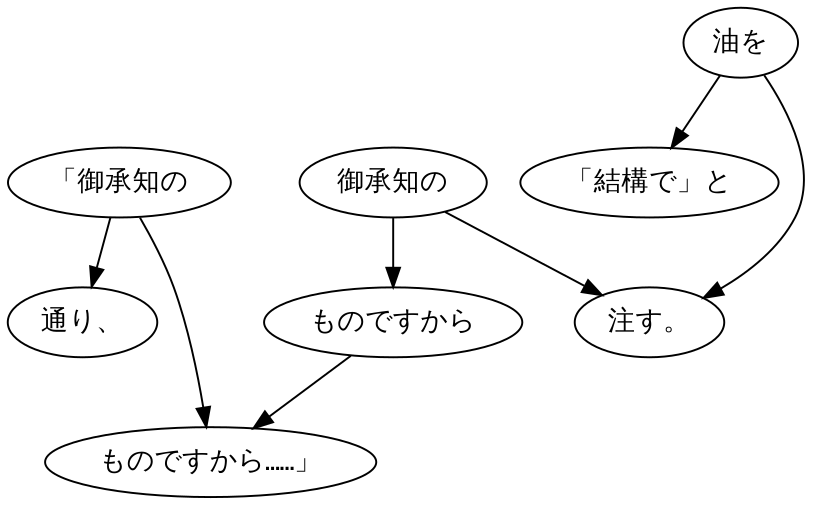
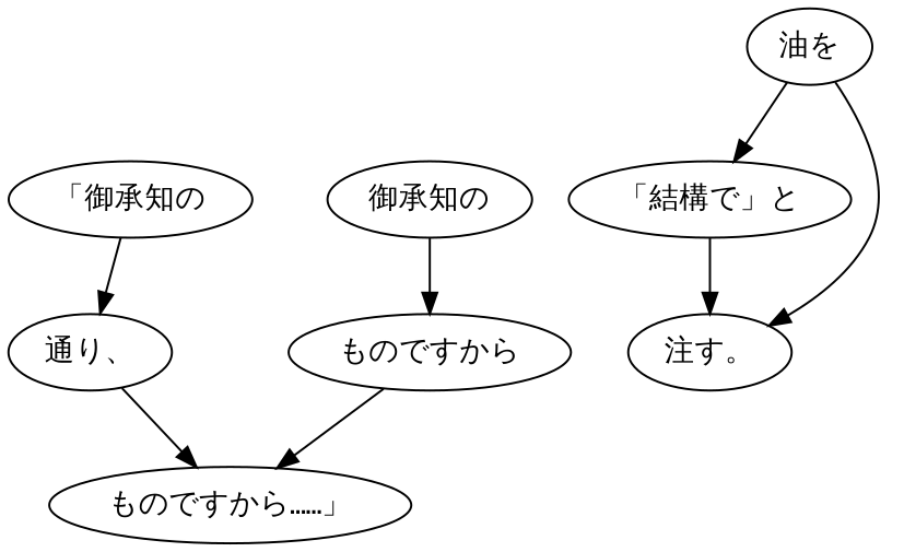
  digraph {
    fontname=Oswald
    node [fontname=Oswald]
    edge [fontname=Oswald]
    n1 [label="「御承知の"]
    n2 [label="通り、"]
    n3 [label="ものですから……」"]
    n4 [label="御承知の"]
    n5 [label="ものですから"]
    n6 [label="「結構で」と"]
    n7 [label="注す。"]
    n8 [label="油を"]
    n1 -> n2
-   n1 -> n3
+   n2 -> n3
    n4 -> n5
    n5 -> n3
-   n4 -> n7
+   n6 -> n7
    n8 -> n6
    n8 -> n7
  }
